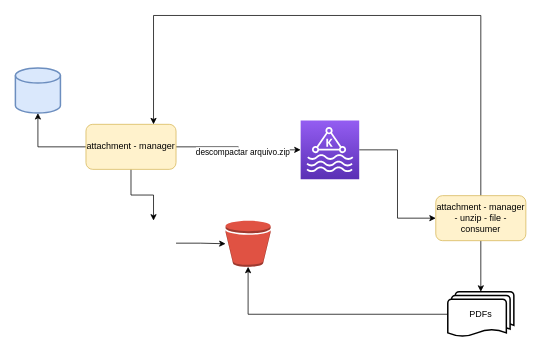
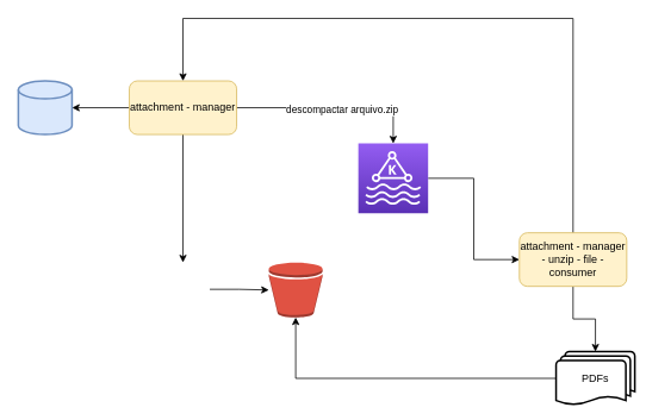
  <mxCell id="0" />
  <mxCell id="1" parent="0" />
  <mxCell id="2" style="edgeStyle=orthogonalEdgeStyle;rounded=0;orthogonalLoop=1;jettySize=auto;html=1;" edge="1" parent="1" source="6" target="11"><mxGeometry relative="1" as="geometry" /></mxCell>
  <mxCell id="3" value="descompactar arquivo.zip" style="edgeLabel;html=1;align=center;verticalAlign=middle;resizable=0;points=[];" vertex="1" connectable="0" parent="2"><mxGeometry x="0.084" y="-2" relative="1" as="geometry"><mxPoint as="offset" /></mxGeometry></mxCell>
  <mxCell id="4" style="edgeStyle=orthogonalEdgeStyle;rounded=0;orthogonalLoop=1;jettySize=auto;html=1;" edge="1" parent="1" source="6" target="14"><mxGeometry relative="1" as="geometry" /></mxCell>
  <mxCell id="5" style="edgeStyle=orthogonalEdgeStyle;rounded=0;orthogonalLoop=1;jettySize=auto;html=1;" edge="1" parent="1" source="6" target="15"><mxGeometry relative="1" as="geometry" /></mxCell>
- <mxCell id="6" value="attachment - manager" style="rounded=1;whiteSpace=wrap;html=1;fillColor=#fff2cc;strokeColor=#d6b656;" vertex="1" parent="1"><mxGeometry x="114" y="165" width="120" height="60" as="geometry" /></mxCell>
+ <mxCell id="6" value="attachment - manager" style="rounded=1;whiteSpace=wrap;html=1;fillColor=#fff2cc;strokeColor=#d6b656;" vertex="1" parent="1"><mxGeometry x="144" y="90" width="120" height="60" as="geometry" /></mxCell>
  <mxCell id="7" value="" style="edgeStyle=orthogonalEdgeStyle;rounded=0;orthogonalLoop=1;jettySize=auto;html=1;" edge="1" parent="1" source="9" target="17"><mxGeometry relative="1" as="geometry" /></mxCell>
  <mxCell id="8" style="edgeStyle=orthogonalEdgeStyle;rounded=0;orthogonalLoop=1;jettySize=auto;html=1;" edge="1" parent="1" source="9" target="6"><mxGeometry relative="1" as="geometry"><Array as="points"><mxPoint x="640" y="20" /><mxPoint x="204" y="20" /></Array></mxGeometry></mxCell>
  <mxCell id="9" value="attachment - manager - unzip - file - consumer" style="rounded=1;whiteSpace=wrap;html=1;fillColor=#fff2cc;strokeColor=#d6b656;" vertex="1" parent="1"><mxGeometry x="580" y="260" width="120" height="60" as="geometry" /></mxCell>
  <mxCell id="10" style="edgeStyle=orthogonalEdgeStyle;rounded=0;orthogonalLoop=1;jettySize=auto;html=1;entryX=0;entryY=0.5;entryDx=0;entryDy=0;" edge="1" parent="1" source="11" target="9"><mxGeometry relative="1" as="geometry" /></mxCell>
  <mxCell id="11" value="" style="sketch=0;points=[[0,0,0],[0.25,0,0],[0.5,0,0],[0.75,0,0],[1,0,0],[0,1,0],[0.25,1,0],[0.5,1,0],[0.75,1,0],[1,1,0],[0,0.25,0],[0,0.5,0],[0,0.75,0],[1,0.25,0],[1,0.5,0],[1,0.75,0]];outlineConnect=0;fontColor=#232F3E;gradientColor=#945DF2;gradientDirection=north;fillColor=#5A30B5;strokeColor=#ffffff;dashed=0;verticalLabelPosition=bottom;verticalAlign=top;align=center;html=1;fontSize=12;fontStyle=0;aspect=fixed;shape=mxgraph.aws4.resourceIcon;resIcon=mxgraph.aws4.managed_streaming_for_kafka;" vertex="1" parent="1"><mxGeometry x="400" y="160" width="78" height="78" as="geometry" /></mxCell>
  <mxCell id="12" value="" style="outlineConnect=0;dashed=0;verticalLabelPosition=bottom;verticalAlign=top;align=center;html=1;shape=mxgraph.aws3.bucket;fillColor=#E05243;gradientColor=none;" vertex="1" parent="1"><mxGeometry x="300" y="293.25" width="60" height="61.5" as="geometry" /></mxCell>
  <mxCell id="13" value="" style="edgeStyle=orthogonalEdgeStyle;rounded=0;orthogonalLoop=1;jettySize=auto;html=1;" edge="1" parent="1" source="14" target="12"><mxGeometry relative="1" as="geometry" /></mxCell>
  <mxCell id="14" value="" style="shape=image;html=1;verticalAlign=top;verticalLabelPosition=bottom;labelBackgroundColor=#ffffff;imageAspect=0;aspect=fixed;image=https://cdn1.iconfinder.com/data/icons/DarkGlass_Reworked/128x128/mimetypes/zip.png" vertex="1" parent="1"><mxGeometry x="174" y="293.25" width="60" height="60" as="geometry" /></mxCell>
  <mxCell id="15" value="" style="strokeWidth=2;html=1;shape=mxgraph.flowchart.database;whiteSpace=wrap;fillColor=#dae8fc;strokeColor=#6c8ebf;" vertex="1" parent="1"><mxGeometry x="20" y="90" width="60" height="60" as="geometry" /></mxCell>
  <mxCell id="16" style="edgeStyle=orthogonalEdgeStyle;rounded=0;orthogonalLoop=1;jettySize=auto;html=1;" edge="1" parent="1" source="17" target="12"><mxGeometry relative="1" as="geometry" /></mxCell>
- <mxCell id="17" value="PDFs" style="strokeWidth=2;html=1;shape=mxgraph.flowchart.multi-document;whiteSpace=wrap;" vertex="1" parent="1"><mxGeometry x="596" y="388" width="88" height="60" as="geometry" /></mxCell>
+ <mxCell id="17" value="PDFs" style="strokeWidth=2;html=1;shape=mxgraph.flowchart.multi-document;whiteSpace=wrap;" vertex="1" parent="1"><mxGeometry x="621" y="393" width="88" height="60" as="geometry" /></mxCell>
